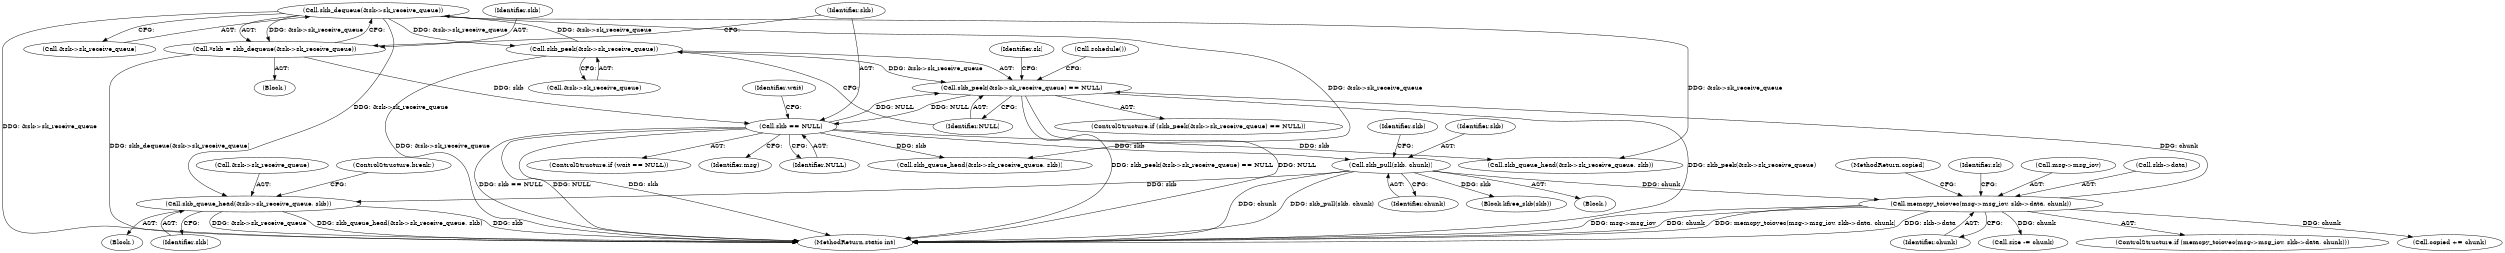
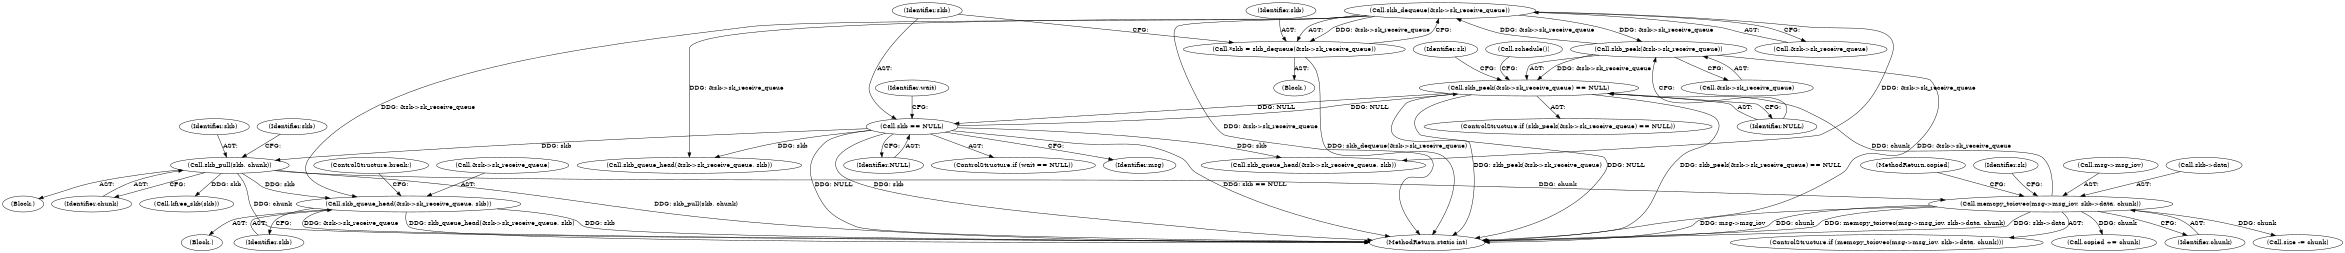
  digraph {
    n1 [label="(Call,skb_queue_head(&sk->sk_receive_queue, skb))"]
    n2 [label="(Block,)"]
    n3 [label="(MethodReturn,static int)"]
    n4 [label="(Identifier,skb)"]
    n5 [label="(Call,skb_dequeue(&sk->sk_receive_queue))"]
    n6 [label="(Call,skb_peek(&sk->sk_receive_queue))"]
    n7 [label="(Call,*skb = skb_dequeue(&sk->sk_receive_queue))"]
    n8 [label="(Call,skb_queue_head(&sk->sk_receive_queue, skb))"]
    n9 [label="(Call,skb_queue_head(&sk->sk_receive_queue, skb))"]
    n10 [label="(Call,&sk->sk_receive_queue)"]
    n11 [label="(Call,skb_peek(&sk->sk_receive_queue) == NULL)"]
    n12 [label="(Call,&sk->sk_receive_queue)"]
    n13 [label="(Call,skb == NULL)"]
    n14 [label="(Block,)"]
    n15 [label="(Identifier,NULL)"]
    n16 [label="(ControlStructure,if (skb_peek(&sk->sk_receive_queue) == NULL))"]
    n17 [label="(Call,skb_pull(skb, chunk))"]
    n18 [label="(Call,memcpy_toiovec(msg->msg_iov, skb->data, chunk))"]
    n19 [label="(Block,)"]
    n20 [label="(Identifier,chunk)"]
-   n21 [label="(Block,kfree_skb(skb))"]
+   n21 [label="(Call,kfree_skb(skb))"]
    n22 [label="(Call,size -= chunk)"]
    n23 [label="(ControlStructure,if (memcpy_toiovec(msg->msg_iov, skb->data, chunk)))"]
    n24 [label="(Call,copied += chunk)"]
    n25 [label="(Identifier,chunk)"]
    n26 [label="(Identifier,NULL)"]
    n27 [label="(ControlStructure,if (wait == NULL))"]
    n28 [label="(Identifier,msg)"]
    n29 [label="(Call,&sk->sk_receive_queue)"]
    n30 [label="(Identifier,wait)"]
    n31 [label="(Call,schedule())"]
    n32 [label="(MethodReturn,copied)"]
    n33 [label="(Identifier,sk)"]
    n34 [label="(ControlStructure,break;)"]
    n35 [label="(Identifier,skb)"]
    n36 [label="(Identifier,skb)"]
    n37 [label="(Identifier,skb)"]
    n38 [label="(Identifier,sk)"]
    n39 [label="(Call,msg->msg_iov)"]
    n40 [label="(Identifier,skb)"]
    n41 [label="(Call,skb->data)"]
    n1 -> n2 [label="AST: "]
    n1 -> n3 [label="DDG: &sk->sk_receive_queue"]
    n1 -> n3 [label="DDG: skb_queue_head(&sk->sk_receive_queue, skb)"]
    n1 -> n3 [label="DDG: skb"]
    n1 -> n4 [label="CFG: "]
    n4 -> n1 [label="AST: "]
    n5 -> n1 [label="DDG: &sk->sk_receive_queue"]
    n5 -> n3 [label="DDG: &sk->sk_receive_queue"]
    n5 -> n6 [label="DDG: &sk->sk_receive_queue"]
    n5 -> n7 [label="AST: "]
    n5 -> n7 [label="DDG: &sk->sk_receive_queue"]
    n5 -> n8 [label="DDG: &sk->sk_receive_queue"]
    n5 -> n9 [label="DDG: &sk->sk_receive_queue"]
    n5 -> n10 [label="CFG: "]
    n6 -> n3 [label="DDG: &sk->sk_receive_queue"]
    n6 -> n5 [label="DDG: &sk->sk_receive_queue"]
    n6 -> n11 [label="AST: "]
    n6 -> n11 [label="DDG: &sk->sk_receive_queue"]
    n6 -> n12 [label="CFG: "]
    n7 -> n3 [label="DDG: skb_dequeue(&sk->sk_receive_queue)"]
    n7 -> n5 [label="CFG: "]
-   n7 -> n13 [label="DDG: skb"]
    n7 -> n14 [label="AST: "]
    n10 -> n5 [label="AST: "]
    n11 -> n3 [label="DDG: skb_peek(&sk->sk_receive_queue) == NULL"]
    n11 -> n3 [label="DDG: skb_peek(&sk->sk_receive_queue)"]
    n11 -> n3 [label="DDG: NULL"]
    n11 -> n13 [label="DDG: NULL"]
    n11 -> n15 [label="CFG: "]
    n11 -> n16 [label="AST: "]
    n12 -> n6 [label="AST: "]
    n13 -> n3 [label="DDG: NULL"]
    n13 -> n3 [label="DDG: skb"]
    n13 -> n3 [label="DDG: skb == NULL"]
    n13 -> n8 [label="DDG: skb"]
    n13 -> n9 [label="DDG: skb"]
    n13 -> n11 [label="DDG: NULL"]
    n13 -> n17 [label="DDG: skb"]
    n13 -> n26 [label="CFG: "]
    n13 -> n27 [label="AST: "]
    n13 -> n28 [label="CFG: "]
    n15 -> n6 [label="CFG: "]
    n15 -> n11 [label="AST: "]
    n17 -> n1 [label="DDG: skb"]
    n17 -> n3 [label="DDG: chunk"]
    n17 -> n3 [label="DDG: skb_pull(skb, chunk)"]
    n17 -> n18 [label="DDG: chunk"]
    n17 -> n19 [label="AST: "]
    n17 -> n20 [label="CFG: "]
    n17 -> n21 [label="DDG: skb"]
    n18 -> n3 [label="DDG: msg->msg_iov"]
    n18 -> n3 [label="DDG: chunk"]
    n18 -> n3 [label="DDG: memcpy_toiovec(msg->msg_iov, skb->data, chunk)"]
    n18 -> n3 [label="DDG: skb->data"]
    n18 -> n11 [label="DDG: chunk"]
    n18 -> n22 [label="DDG: chunk"]
    n18 -> n23 [label="AST: "]
    n18 -> n24 [label="DDG: chunk"]
    n18 -> n25 [label="CFG: "]
    n20 -> n17 [label="AST: "]
    n25 -> n18 [label="AST: "]
    n26 -> n13 [label="AST: "]
    n29 -> n1 [label="AST: "]
    n30 -> n13 [label="CFG: "]
    n31 -> n11 [label="CFG: "]
    n32 -> n18 [label="CFG: "]
    n33 -> n18 [label="CFG: "]
    n34 -> n1 [label="CFG: "]
    n35 -> n17 [label="CFG: "]
    n36 -> n7 [label="CFG: "]
    n36 -> n13 [label="AST: "]
    n37 -> n7 [label="AST: "]
    n38 -> n11 [label="CFG: "]
    n39 -> n18 [label="AST: "]
    n40 -> n17 [label="AST: "]
    n41 -> n18 [label="AST: "]
  }
